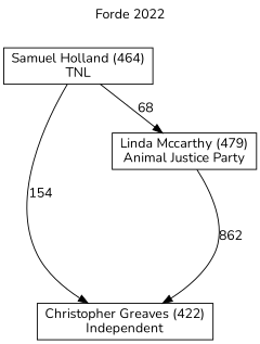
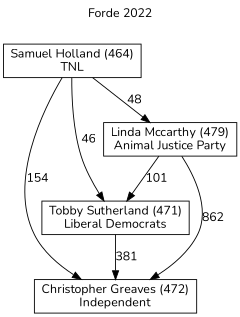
  digraph {
    fontname=Nunito
    label="Forde 2022"
    labelloc=t
    mclimit=10
    node [fontname=Nunito shape=box]
    edge [fontname=Nunito]
-   n1 [label="Christopher Greaves (422)\nIndependent"]
+   n1 [label="Christopher Greaves (472)\nIndependent"]
+   n2 [label="Tobby Sutherland (471)\nLiberal Democrats"]
    n3 [label="Linda Mccarthy (479)\nAnimal Justice Party"]
    n4 [label="Samuel Holland (464)\nTNL"]
+   n2 -> n1 [label=381]
    n3 -> n1 [label=862]
+   n3 -> n2 [label=101]
    n4 -> n1 [label=154]
-   n4 -> n3 [label=68]
+   n4 -> n2 [label=46]
+   n4 -> n3 [label=48]
  }
